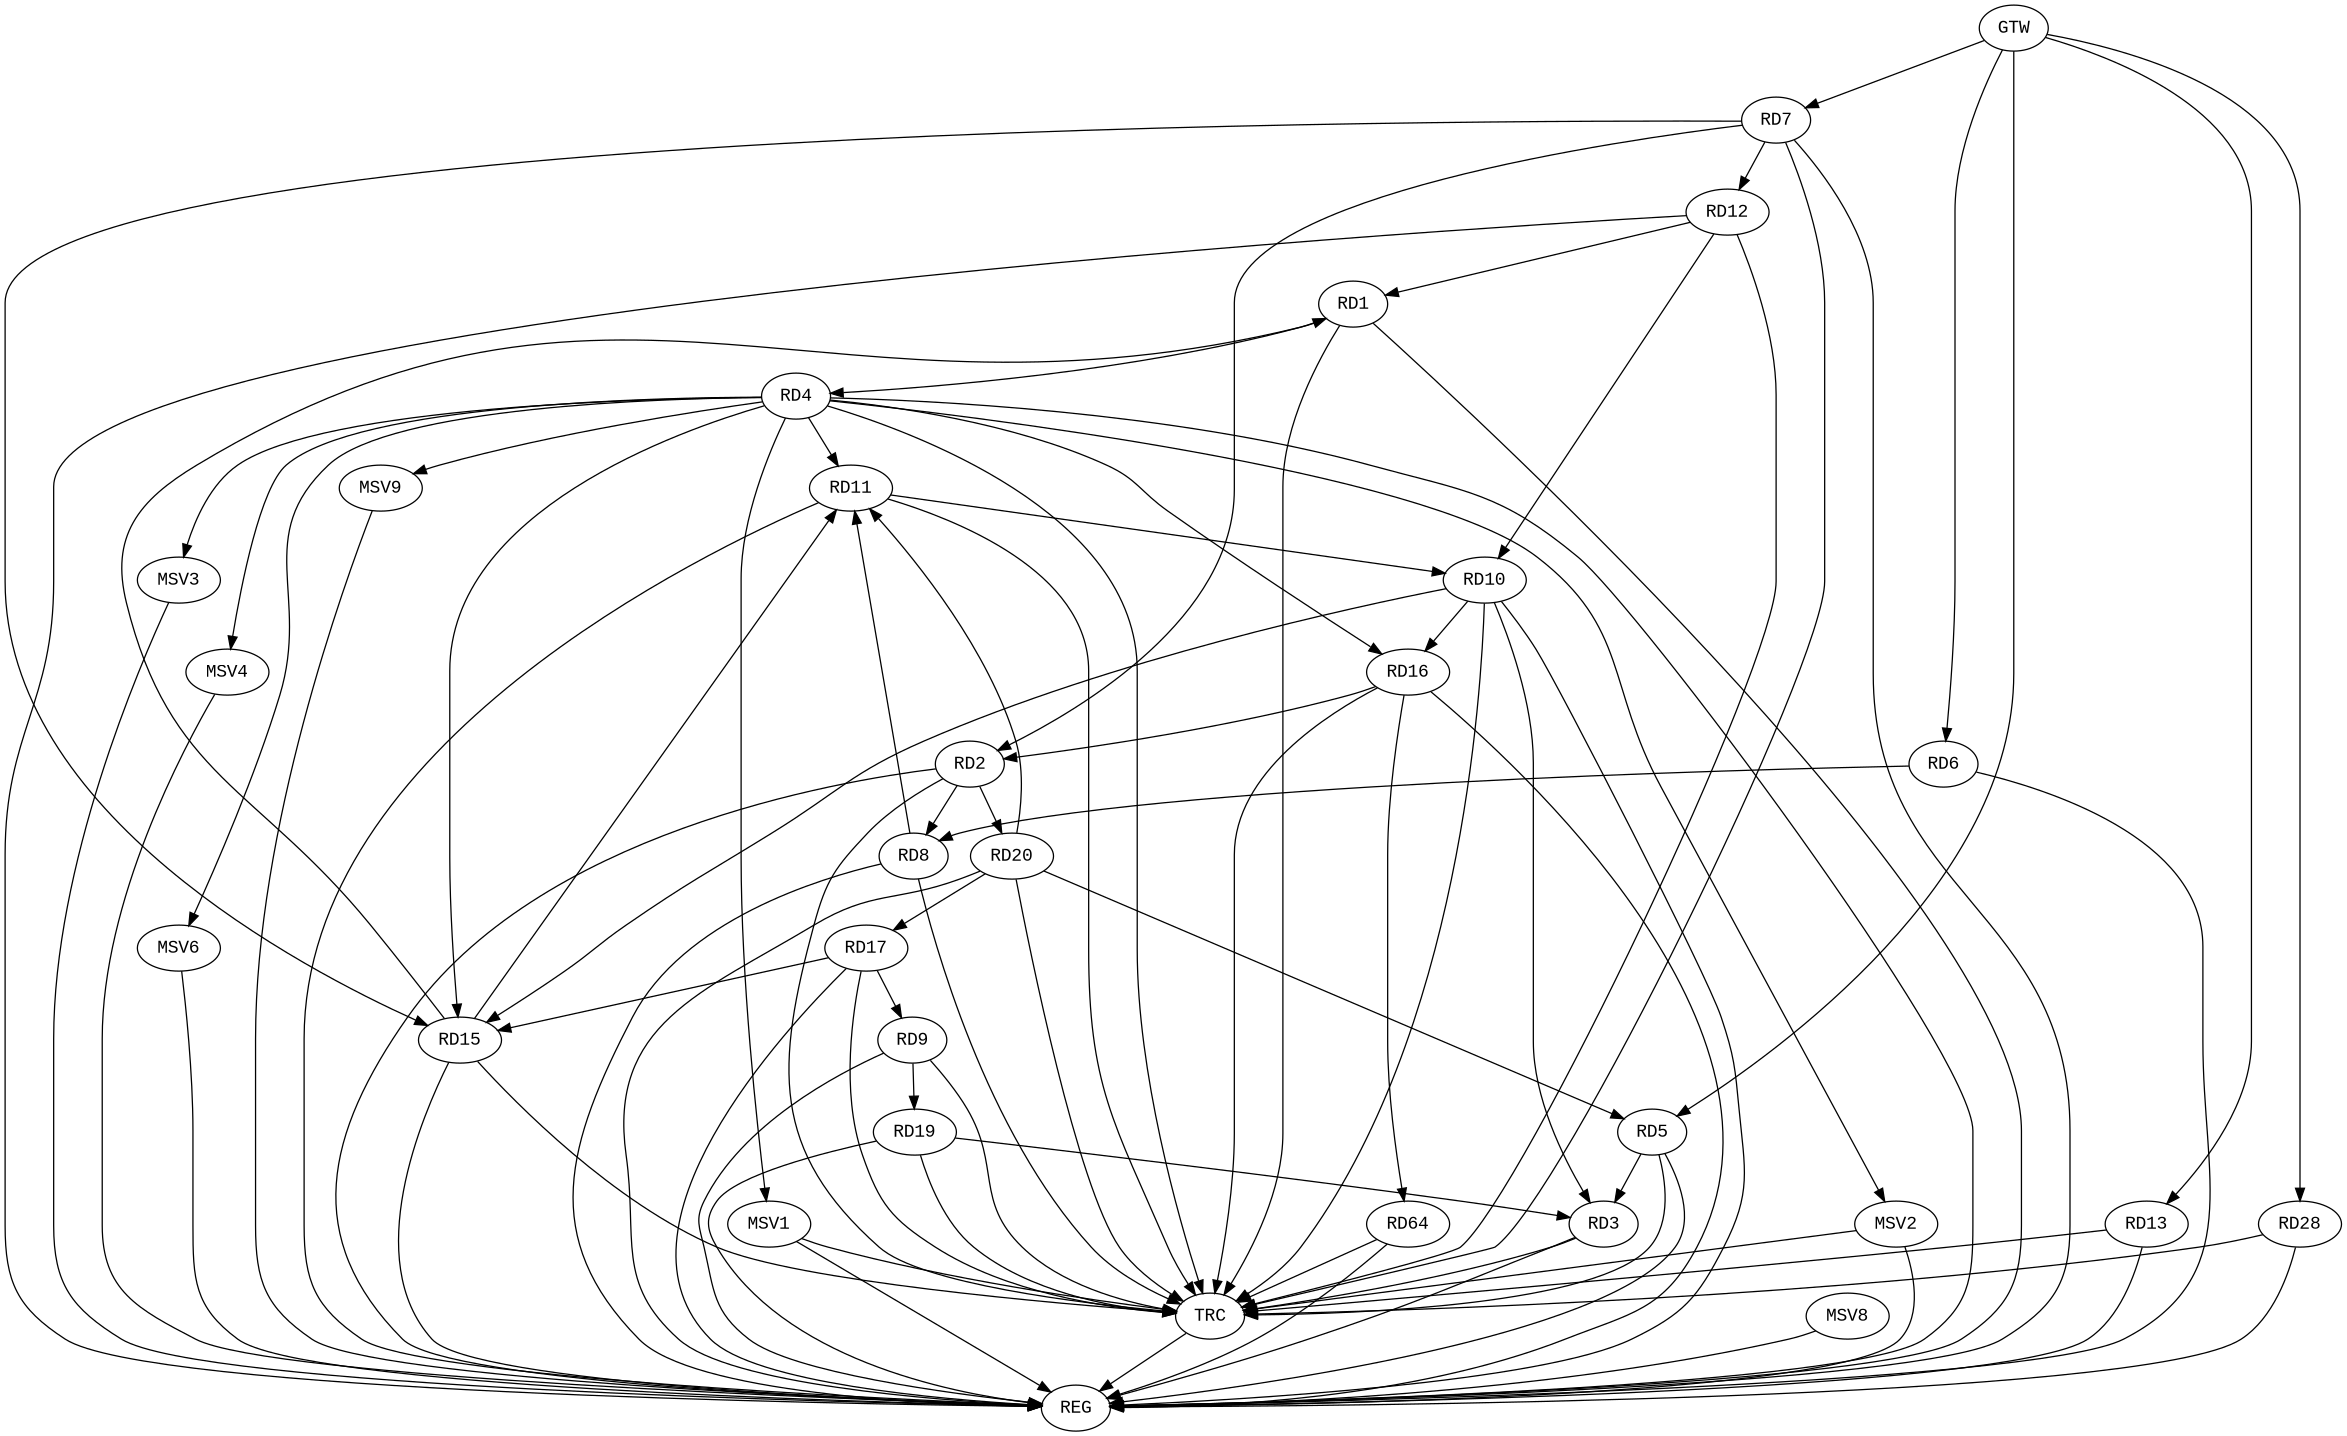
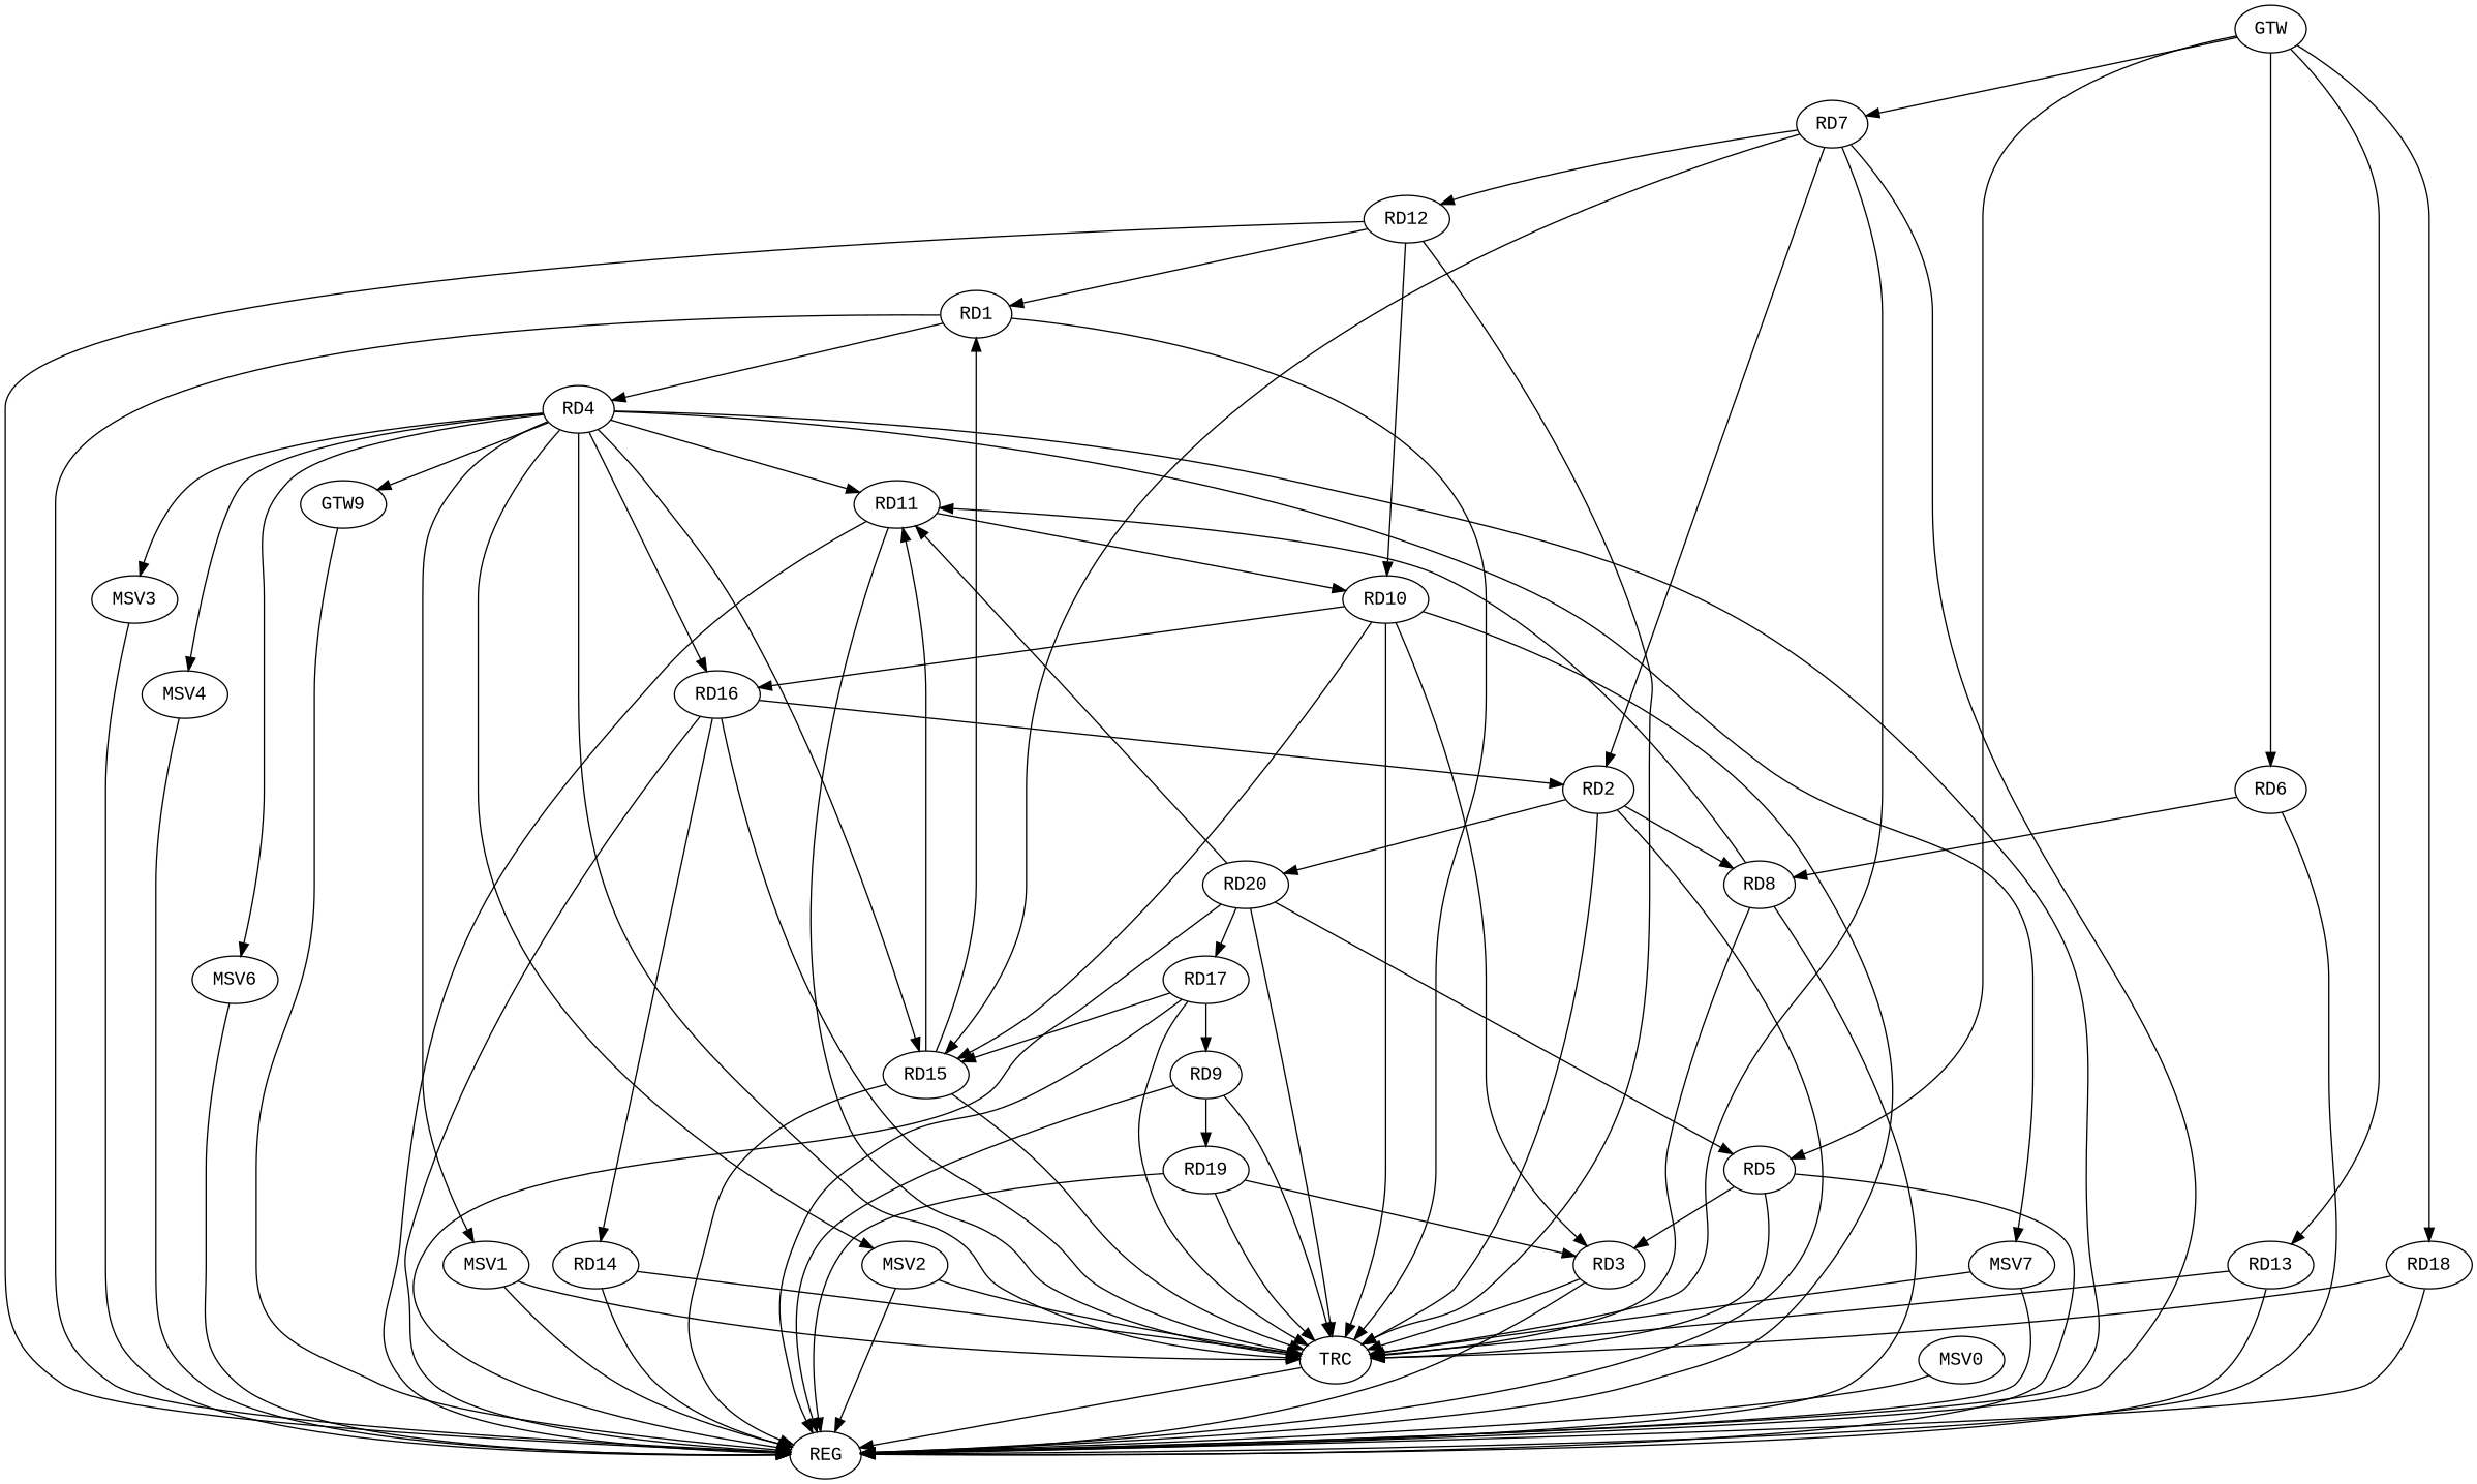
  strict digraph {
    fontname="Liberation Mono"
    node [fontname="Liberation Mono"]
    edge [fontname="Liberation Mono"]
    n1 [label=RD1]
    n2 [label=RD4]
    n3 [label=REG]
    n4 [label=TRC]
    n5 [label=RD11]
    n6 [label=RD15]
    n7 [label=RD16]
    n8 [label=MSV1]
    n9 [label=MSV2]
    n10 [label=MSV3]
    n11 [label=MSV4]
    n12 [label=MSV6]
-   n14 [label=MSV9]
+   n13 [label=MSV7]
+   n14 [label=GTW9]
    n15 [label=RD2]
    n16 [label=RD8]
    n17 [label=RD20]
    n18 [label=RD5]
    n19 [label=RD17]
    n20 [label=RD3]
    n21 [label=RD10]
-   n22 [label=RD64]
-   n23 [label=MSV8]
+   n22 [label=RD14]
+   n23 [label=MSV0]
    n24 [label=RD6]
    n25 [label=RD7]
    n26 [label=RD12]
    n27 [label=RD9]
    n28 [label=RD19]
    n29 [label=RD13]
-   n30 [label=RD28]
+   n30 [label=RD18]
    n31 [label=GTW]
    n1 -> n2
    n1 -> n3
    n1 -> n4
    n2 -> n3
    n2 -> n4
    n2 -> n5
    n2 -> n6
    n2 -> n7
    n2 -> n8
    n2 -> n9
    n2 -> n10
    n2 -> n11
    n2 -> n12
+   n2 -> n13
    n2 -> n14
    n4 -> n3
    n5 -> n3
    n5 -> n4
    n5 -> n21
    n6 -> n1
    n6 -> n3
    n6 -> n4
    n6 -> n5
    n7 -> n3
    n7 -> n4
    n7 -> n15
    n7 -> n22
    n8 -> n3
    n8 -> n4
    n9 -> n3
    n9 -> n4
    n10 -> n3
    n11 -> n3
    n12 -> n3
+   n13 -> n3
+   n13 -> n4
    n14 -> n3
    n15 -> n3
    n15 -> n4
    n15 -> n16
    n15 -> n17
    n16 -> n3
    n16 -> n4
    n16 -> n5
    n17 -> n3
    n17 -> n4
    n17 -> n5
    n17 -> n18
    n17 -> n19
    n18 -> n3
    n18 -> n4
    n18 -> n20
    n19 -> n3
    n19 -> n4
    n19 -> n6
    n19 -> n27
    n20 -> n3
    n20 -> n4
    n21 -> n3
    n21 -> n4
    n21 -> n6
    n21 -> n7
    n21 -> n20
    n22 -> n3
    n22 -> n4
    n23 -> n3
    n24 -> n3
    n24 -> n16
    n25 -> n3
    n25 -> n4
    n25 -> n6
    n25 -> n15
    n25 -> n26
    n26 -> n1
    n26 -> n3
    n26 -> n4
    n26 -> n21
    n27 -> n3
    n27 -> n4
    n27 -> n28
    n28 -> n3
    n28 -> n4
    n28 -> n20
    n29 -> n3
    n29 -> n4
    n30 -> n3
    n30 -> n4
    n31 -> n18
    n31 -> n24
    n31 -> n25
    n31 -> n29
    n31 -> n30
  }
